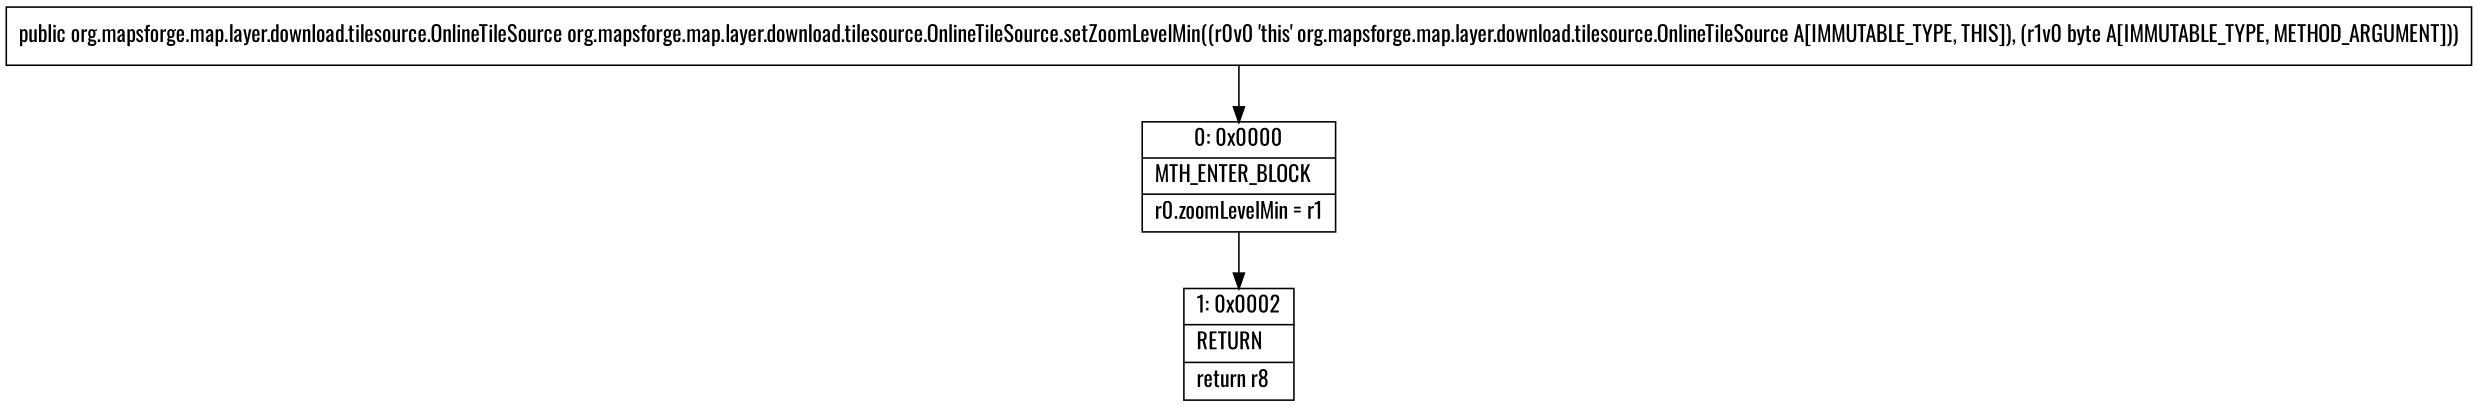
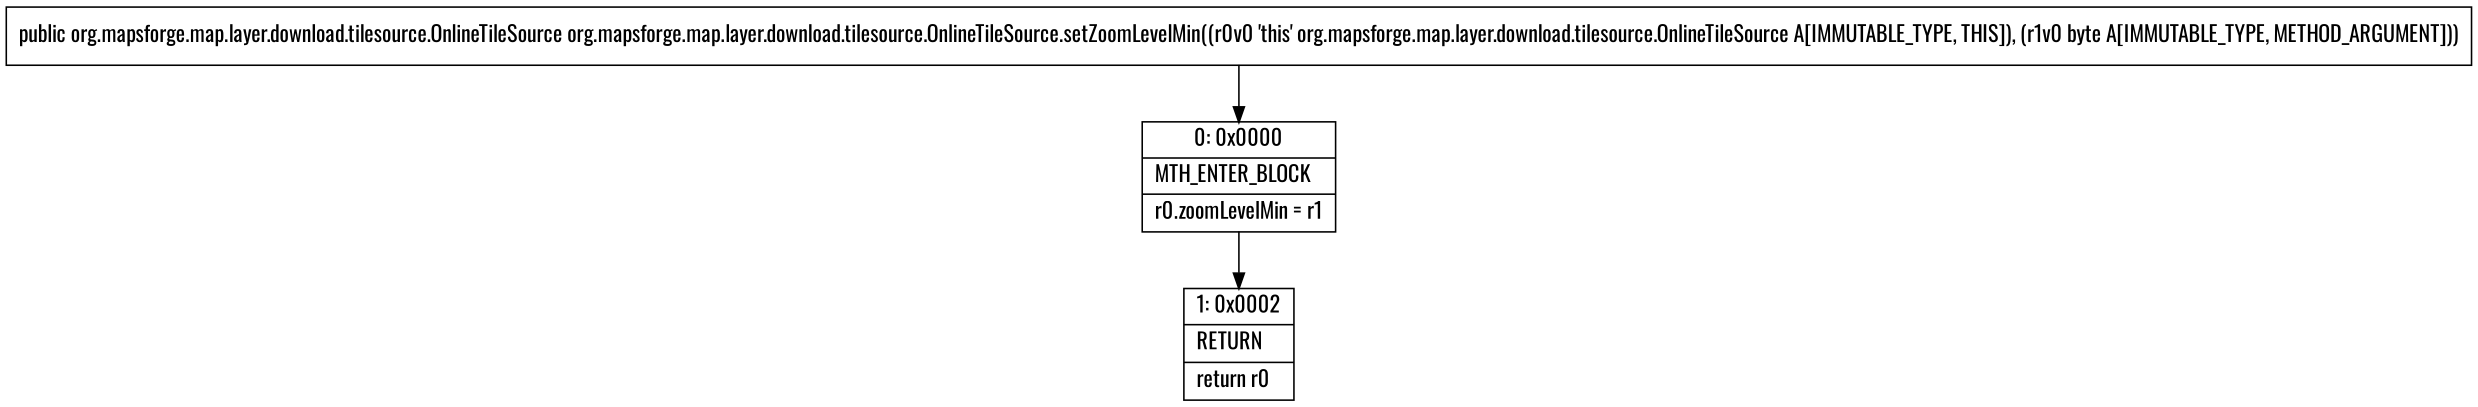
  digraph {
    fontname=Oswald
    node [shape=record fontname=Oswald]
    edge [fontname=Oswald]
    n1 [label="{0\:\ 0x0000|MTH_ENTER_BLOCK\l|r0.zoomLevelMin = r1\l}"]
-   n2 [label="{1\:\ 0x0002|RETURN\l|return r8\l}"]
+   n2 [label="{1\:\ 0x0002|RETURN\l|return r0\l}"]
    n3 [label="{public org.mapsforge.map.layer.download.tilesource.OnlineTileSource org.mapsforge.map.layer.download.tilesource.OnlineTileSource.setZoomLevelMin((r0v0 'this' org.mapsforge.map.layer.download.tilesource.OnlineTileSource A[IMMUTABLE_TYPE, THIS]), (r1v0 byte A[IMMUTABLE_TYPE, METHOD_ARGUMENT])) }"]
    n1 -> n2
    n3 -> n1
  }
